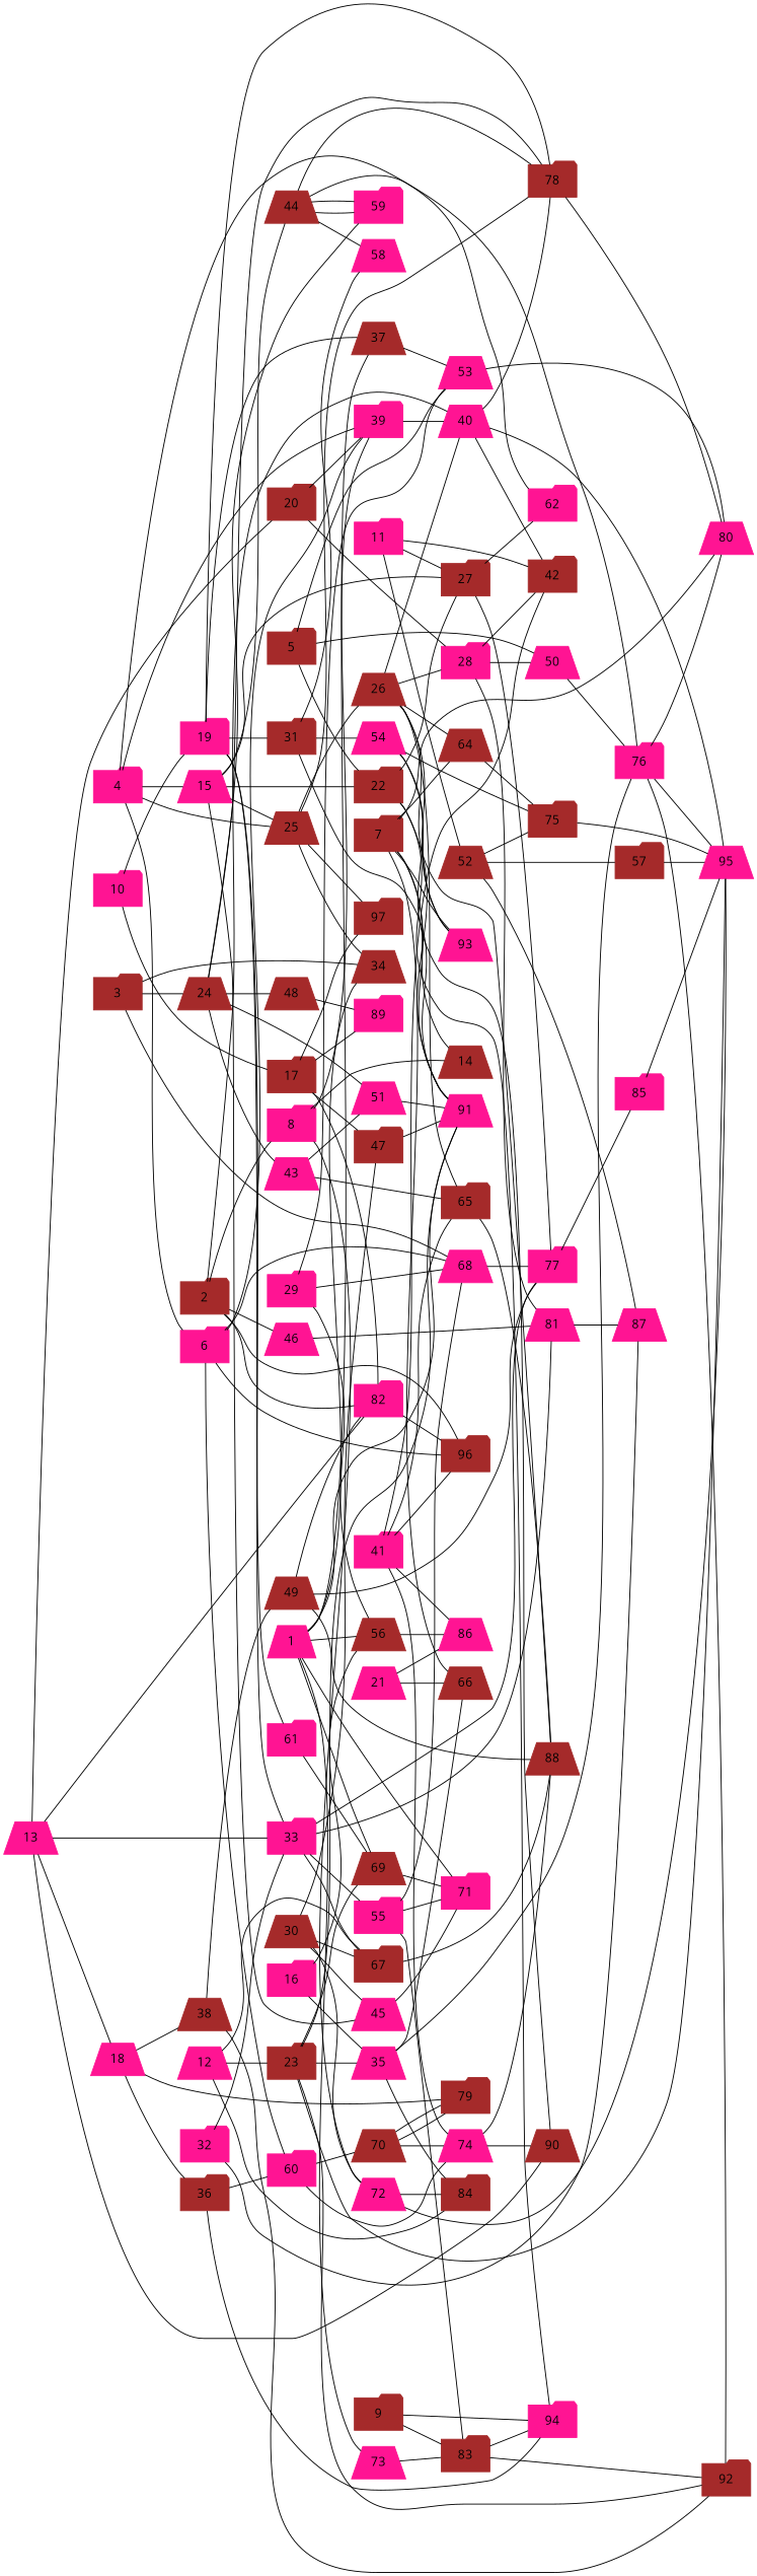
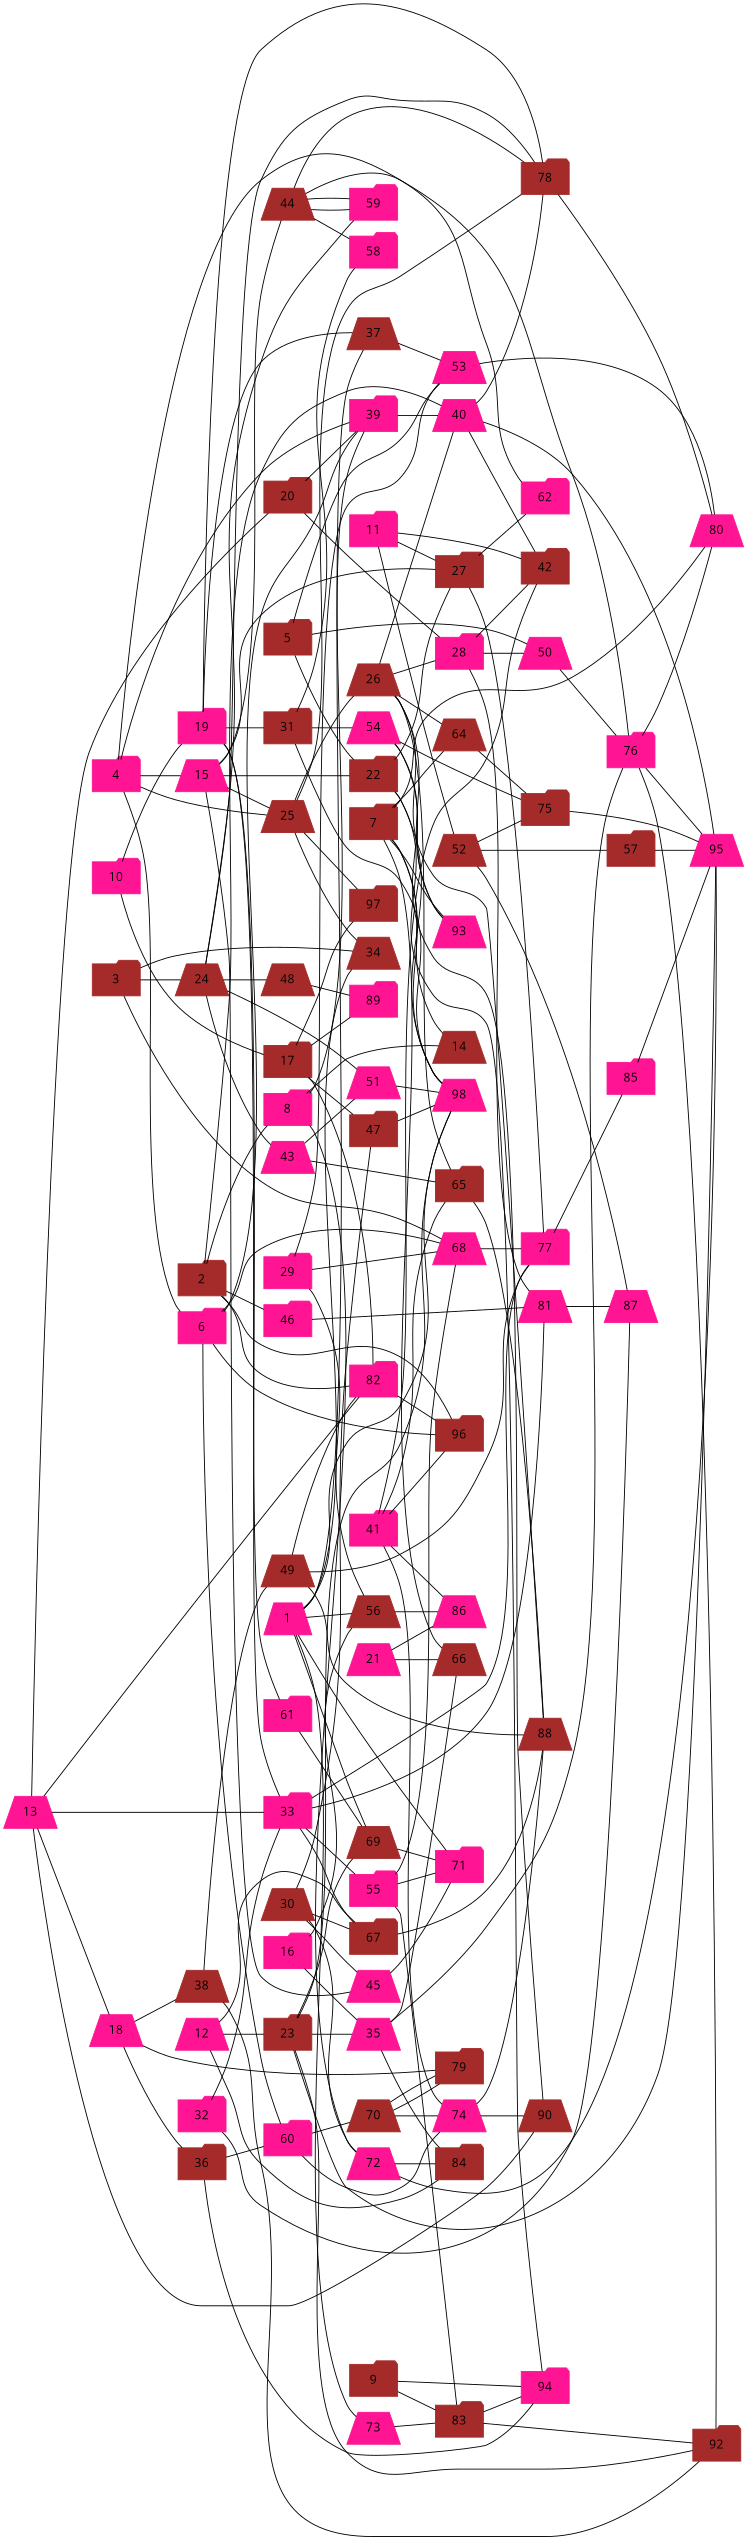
  graph {
    fontname="Open Sans"
    rankdir=LR
    node [color=deeppink fontname="Open Sans" shape=folder style=filled]
    edge [fontname="Open Sans"]
    1 [shape=trapezium]
    34 [color=brown shape=trapezium]
    37 [color=brown shape=trapezium]
    56 [color=brown shape=trapezium]
    69 [color=brown shape=trapezium]
    71
    73 [shape=trapezium]
-   91 [shape=trapezium]
+   91 [shape=trapezium label=98]
    53 [shape=trapezium]
    86 [shape=trapezium]
    83 [color=brown]
    2 [color=brown]
    8
    40 [shape=trapezium]
-   46 [shape=trapezium]
+   46
    82
    96 [color=brown]
    39
    14 [color=brown shape=trapezium]
    72 [shape=trapezium]
    42 [color=brown]
    78 [color=brown]
    95 [shape=trapezium]
    81 [shape=trapezium]
    3 [color=brown]
    24 [color=brown shape=trapezium]
    68 [shape=trapezium]
    43 [shape=trapezium]
    48 [color=brown shape=trapezium]
    51 [shape=trapezium]
    59
    77
    4
    6
    15 [shape=trapezium]
    25 [color=brown shape=trapezium]
    62
    60
    22 [color=brown]
    27 [color=brown]
    44 [color=brown shape=trapezium]
    45 [shape=trapezium]
    97 [color=brown]
    26 [color=brown shape=trapezium]
    5 [color=brown]
    50 [shape=trapezium]
    94
    76
    80 [shape=trapezium]
    74 [shape=trapezium]
    70 [color=brown shape=trapezium]
    7 [color=brown]
    64 [color=brown shape=trapezium]
    66 [color=brown shape=trapezium]
    93 [shape=trapezium]
    75 [color=brown]
    84 [color=brown]
    9 [color=brown]
    92 [color=brown]
    17 [color=brown]
    10
    19
    47 [color=brown]
    89
    33
    31 [color=brown]
    61
    11
    52 [color=brown shape=trapezium]
    87 [shape=trapezium]
    57 [color=brown]
    12 [shape=trapezium]
    23 [color=brown]
    67 [color=brown]
    35 [shape=trapezium]
    88 [color=brown shape=trapezium]
    13 [shape=trapezium]
    18 [shape=trapezium]
    20 [color=brown]
    90 [color=brown shape=trapezium]
    36 [color=brown]
    38 [color=brown shape=trapezium]
    79 [color=brown]
    28
    55
-   58 [shape=trapezium]
+   58
    16
    49 [color=brown shape=trapezium]
    54 [shape=trapezium]
    21 [shape=trapezium]
    65 [color=brown]
    85
    29
    30 [color=brown shape=trapezium]
    32
    41
    1 -- 34
    1 -- 37
    1 -- 56
    1 -- 69
    1 -- 71
    1 -- 73
    1 -- 91
    37 -- 53
    56 -- 86
    69 -- 71
    73 -- 83
    53 -- 80
    83 -- 94
    83 -- 92
    2 -- 8
    2 -- 40
    2 -- 46
    2 -- 82
    2 -- 96
    8 -- 39
    8 -- 14
    8 -- 72
    40 -- 42
    40 -- 78
    40 -- 95
    46 -- 81
    82 -- 96
    39 -- 40
    72 -- 95
    72 -- 84
    78 -- 80
    81 -- 87
    3 -- 34
    3 -- 24
    3 -- 68
    24 -- 78
    24 -- 43
    24 -- 48
    24 -- 51
    24 -- 59
    68 -- 77
    43 -- 51
    43 -- 65
    48 -- 89
    51 -- 91
    77 -- 85
    4 -- 39
    4 -- 6
    4 -- 15
    4 -- 25
    4 -- 62
    6 -- 96
    6 -- 39
    6 -- 68
    6 -- 60
    15 -- 25
    15 -- 22
    15 -- 27
    15 -- 44
    15 -- 45
    25 -- 34
    25 -- 78
    25 -- 97
    25 -- 26
    60 -- 74
    60 -- 70
    22 -- 91
    22 -- 27
    22 -- 94
    27 -- 77
    27 -- 62
    44 -- 78
    44 -- 59
    44 -- 59
    44 -- 76
    44 -- 58
    45 -- 71
    26 -- 40
    26 -- 64
    26 -- 93
    26 -- 88
    26 -- 28
    26 -- 65
    5 -- 53
    5 -- 22
    5 -- 50
    50 -- 76
    76 -- 95
    76 -- 80
    76 -- 92
    74 -- 88
    74 -- 90
    70 -- 74
    70 -- 79
    70 -- 79
    7 -- 91
    7 -- 14
    7 -- 80
    7 -- 64
    7 -- 66
    7 -- 93
    64 -- 75
    75 -- 95
    9 -- 83
    9 -- 94
    17 -- 82
    17 -- 97
    17 -- 47
    17 -- 89
    10 -- 17
    10 -- 19
    19 -- 37
    19 -- 78
    19 -- 33
    19 -- 31
    19 -- 61
    47 -- 91
    33 -- 81
    33 -- 77
    33 -- 67
    33 -- 55
    31 -- 91
    31 -- 58
    31 -- 54
    61 -- 69
    11 -- 42
    11 -- 27
    11 -- 52
    52 -- 75
    52 -- 87
    52 -- 57
    57 -- 95
    12 -- 84
    12 -- 23
    12 -- 67
    23 -- 69
    23 -- 91
    23 -- 95
    23 -- 92
    23 -- 35
    67 -- 88
    35 -- 76
    35 -- 66
    35 -- 84
    13 -- 82
    13 -- 33
    13 -- 18
    13 -- 20
    13 -- 90
    18 -- 36
    18 -- 38
    18 -- 79
    20 -- 39
    20 -- 28
    36 -- 60
    36 -- 94
    38 -- 92
    38 -- 49
    28 -- 42
    28 -- 81
    28 -- 50
    55 -- 71
    55 -- 83
    55 -- 68
    16 -- 56
    16 -- 35
    49 -- 82
    49 -- 77
    49 -- 88
    54 -- 93
    54 -- 75
    54 -- 90
    21 -- 86
    21 -- 66
    65 -- 88
    85 -- 95
    29 -- 56
    29 -- 53
    29 -- 68
    30 -- 72
    30 -- 45
    30 -- 47
    30 -- 67
    32 -- 33
    32 -- 87
    41 -- 86
    41 -- 96
    41 -- 42
    41 -- 74
    41 -- 65
  }
